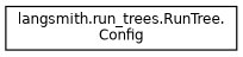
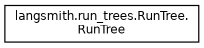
  digraph {
    rankdir=TB
-   n1 [color=black fillcolor=white fontname=Helvetica fontsize=10 height=0.2 label="langsmith.run_trees.RunTree.\lConfig" shape=record style=filled width=0.4]
+   n1 [color=black fillcolor=white fontname=Helvetica fontsize=10 height=0.2 label="langsmith.run_trees.RunTree.\lRunTree" shape=record style=filled width=0.4]
  }
